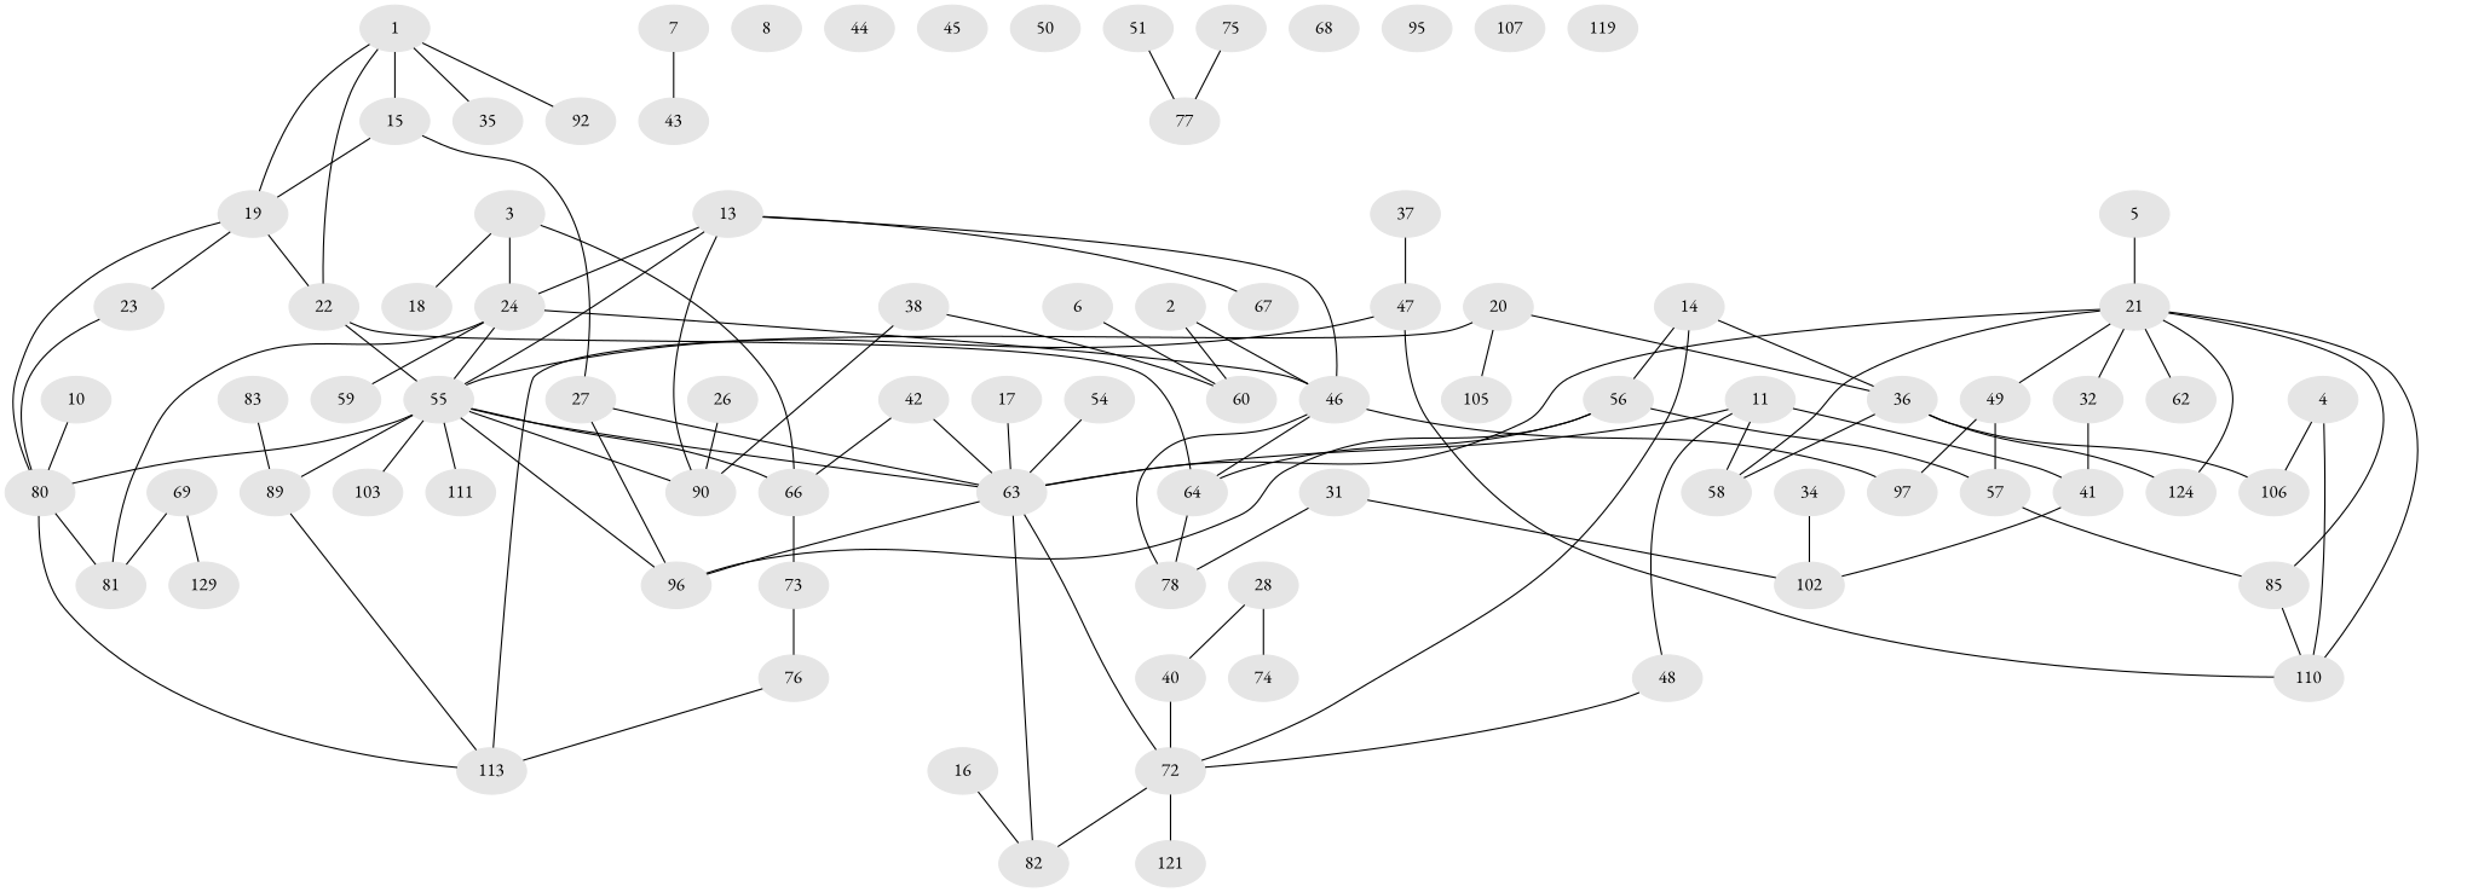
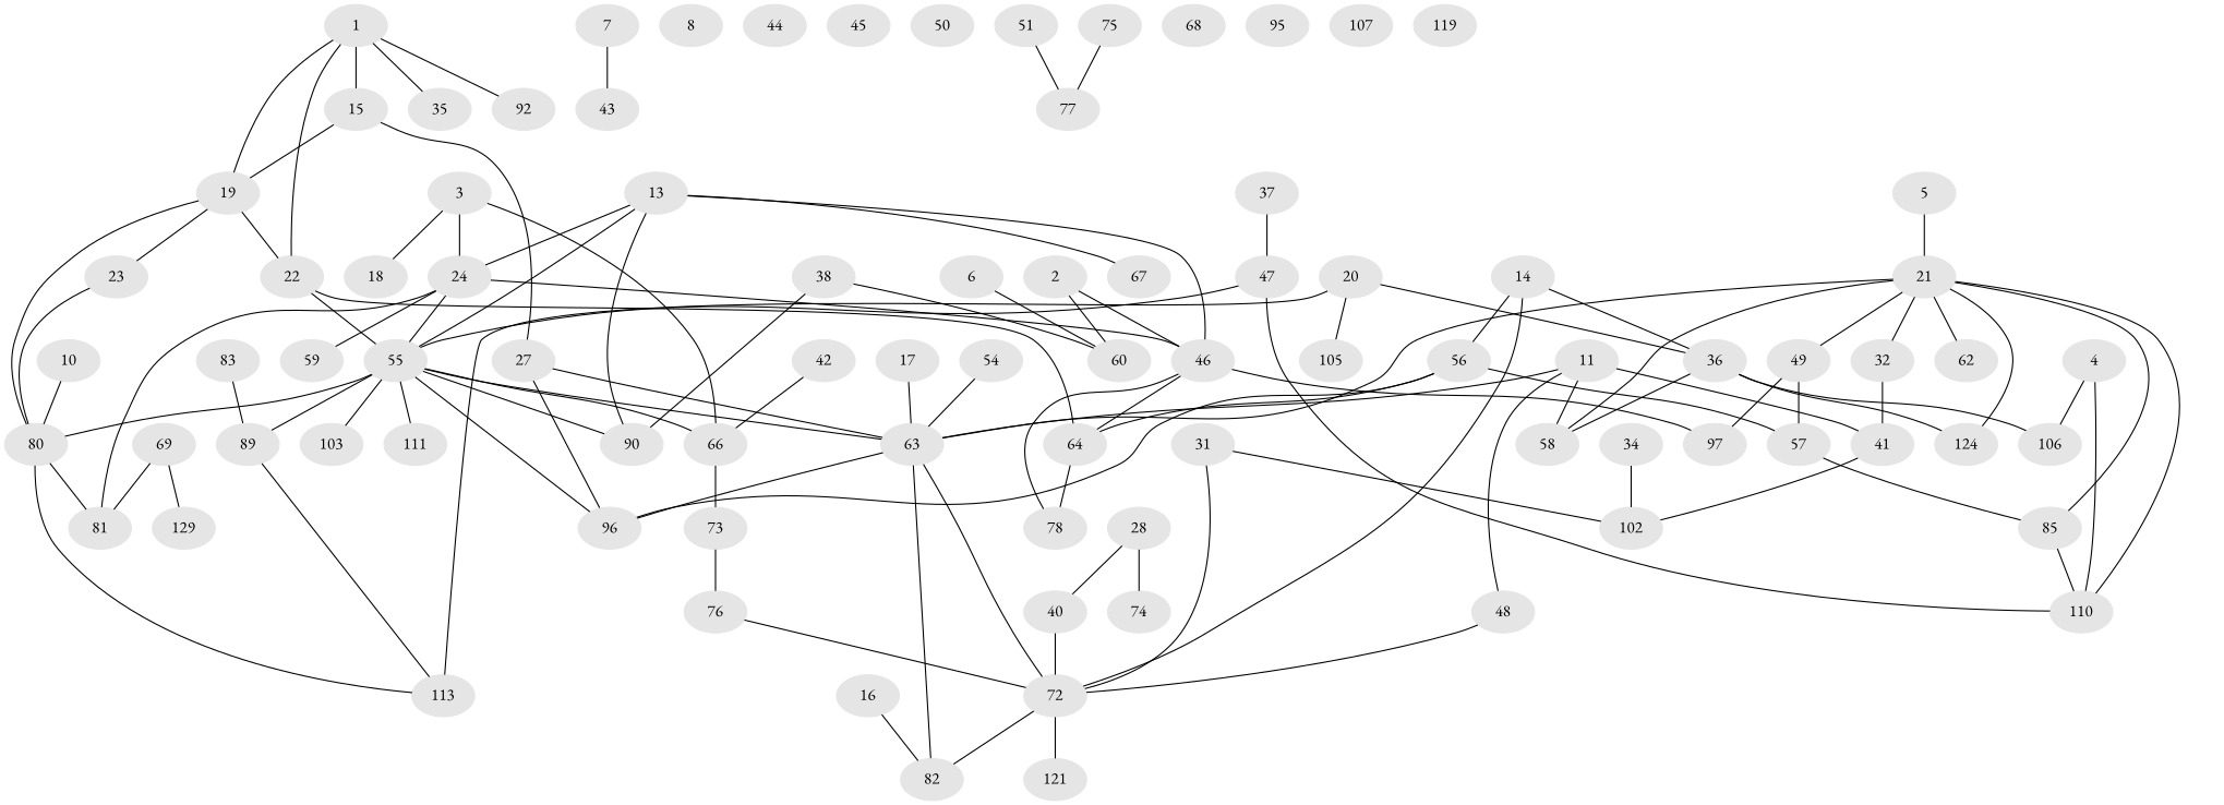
  graph {
    fontname="EB Garamond"
    node [color=gray90 fontname="EB Garamond" style=filled]
    edge [fontname="EB Garamond"]
    1
    15
    19 [super="+99+30"]
    22 [super="+33"]
    35
    92
    27
    80 [super="+87"]
    23
    55 [super="+91+120+65"]
    64
    73
    76
    46 [super="+79"]
    78
    97 [super="+98"]
    2
    60
    3 [super="+29+12+9"]
    18
    24 [super="+25"]
    66
    59 [super="+108"]
    81
    4
    106
    110 [super="+123"]
    21 [super="+61"]
    58
    63 [super="+93"]
    32 [super="+122"]
    49 [super="+94"]
    62
    85 [super="+109"]
    124
    5
    6
    7
    43
    8
    113 [super="+128"]
    10
    11
    41
    48
    102
    72
    82
    96
    13 [super="+39"]
    67
    90 [super="+104"]
    89
    103 [super="+125"]
    111 [super="+115"]
    36 [super="+52"]
    14
    56
    57
    121
    16
    17
    20
    105
-   26
    28 [super="+70"]
    40
    74
    31 [super="+86"]
    34
    37 [super="+101"]
    47
    38 [super="+117"]
    42
    44
    45
    50
    51 [super="+100"]
    77 [super="+88"]
    54
    68
    69
    129
    75
    83
    95
    107
    119
    1 -- 15
    1 -- 19
    1 -- 22
    1 -- 35
    1 -- 92
    15 -- 19
    15 -- 27
    19 -- 22
    19 -- 80
    19 -- 23
    22 -- 55 [weight=2]
    22 -- 64
    27 -- 63
    27 -- 96
    80 -- 81
    80 -- 113
    23 -- 80
    55 -- 80
    55 -- 66 [weight=2]
    55 -- 63
    55 -- 96
    55 -- 90
    55 -- 89
    55 -- 103
    55 -- 111
    64 -- 78
    73 -- 76
-   76 -- 113
+   76 -- 72
    46 -- 64
    46 -- 78
    46 -- 97
    2 -- 46
    2 -- 60
    3 -- 18
    3 -- 24
    3 -- 66
    24 -- 55
    24 -- 46
    24 -- 59
    24 -- 81
    66 -- 73
    4 -- 106
    4 -- 110
    21 -- 110
    21 -- 58
    21 -- 63
    21 -- 32
    21 -- 49
    21 -- 62
    21 -- 85
    21 -- 124
    63 -- 72
    63 -- 82
    63 -- 96
    32 -- 41
    49 -- 97
    49 -- 57
    85 -- 110
    5 -- 21
    6 -- 60
    7 -- 43
    10 -- 80
    11 -- 58
    11 -- 63
    11 -- 41
    11 -- 48
    41 -- 102
    48 -- 72
    72 -- 82
    72 -- 121
    13 -- 55
    13 -- 46
    13 -- 24
    13 -- 67
    13 -- 90
    89 -- 113
    36 -- 106
    36 -- 58
    36 -- 124
    14 -- 72
    14 -- 36
    14 -- 56
    56 -- 64
    56 -- 96
    56 -- 57
    57 -- 85
    16 -- 82
    17 -- 63
    20 -- 113
    20 -- 36
    20 -- 105
-   26 -- 90
    28 -- 40
    28 -- 74
    40 -- 72
    31 -- 102
-   31 -- 78
+   31 -- 72
    34 -- 102
    37 -- 47
    47 -- 55
    47 -- 110
    38 -- 60
    38 -- 90
    42 -- 66
-   42 -- 63
    51 -- 77
    54 -- 63
    69 -- 81
    69 -- 129
    75 -- 77
    83 -- 89
  }
